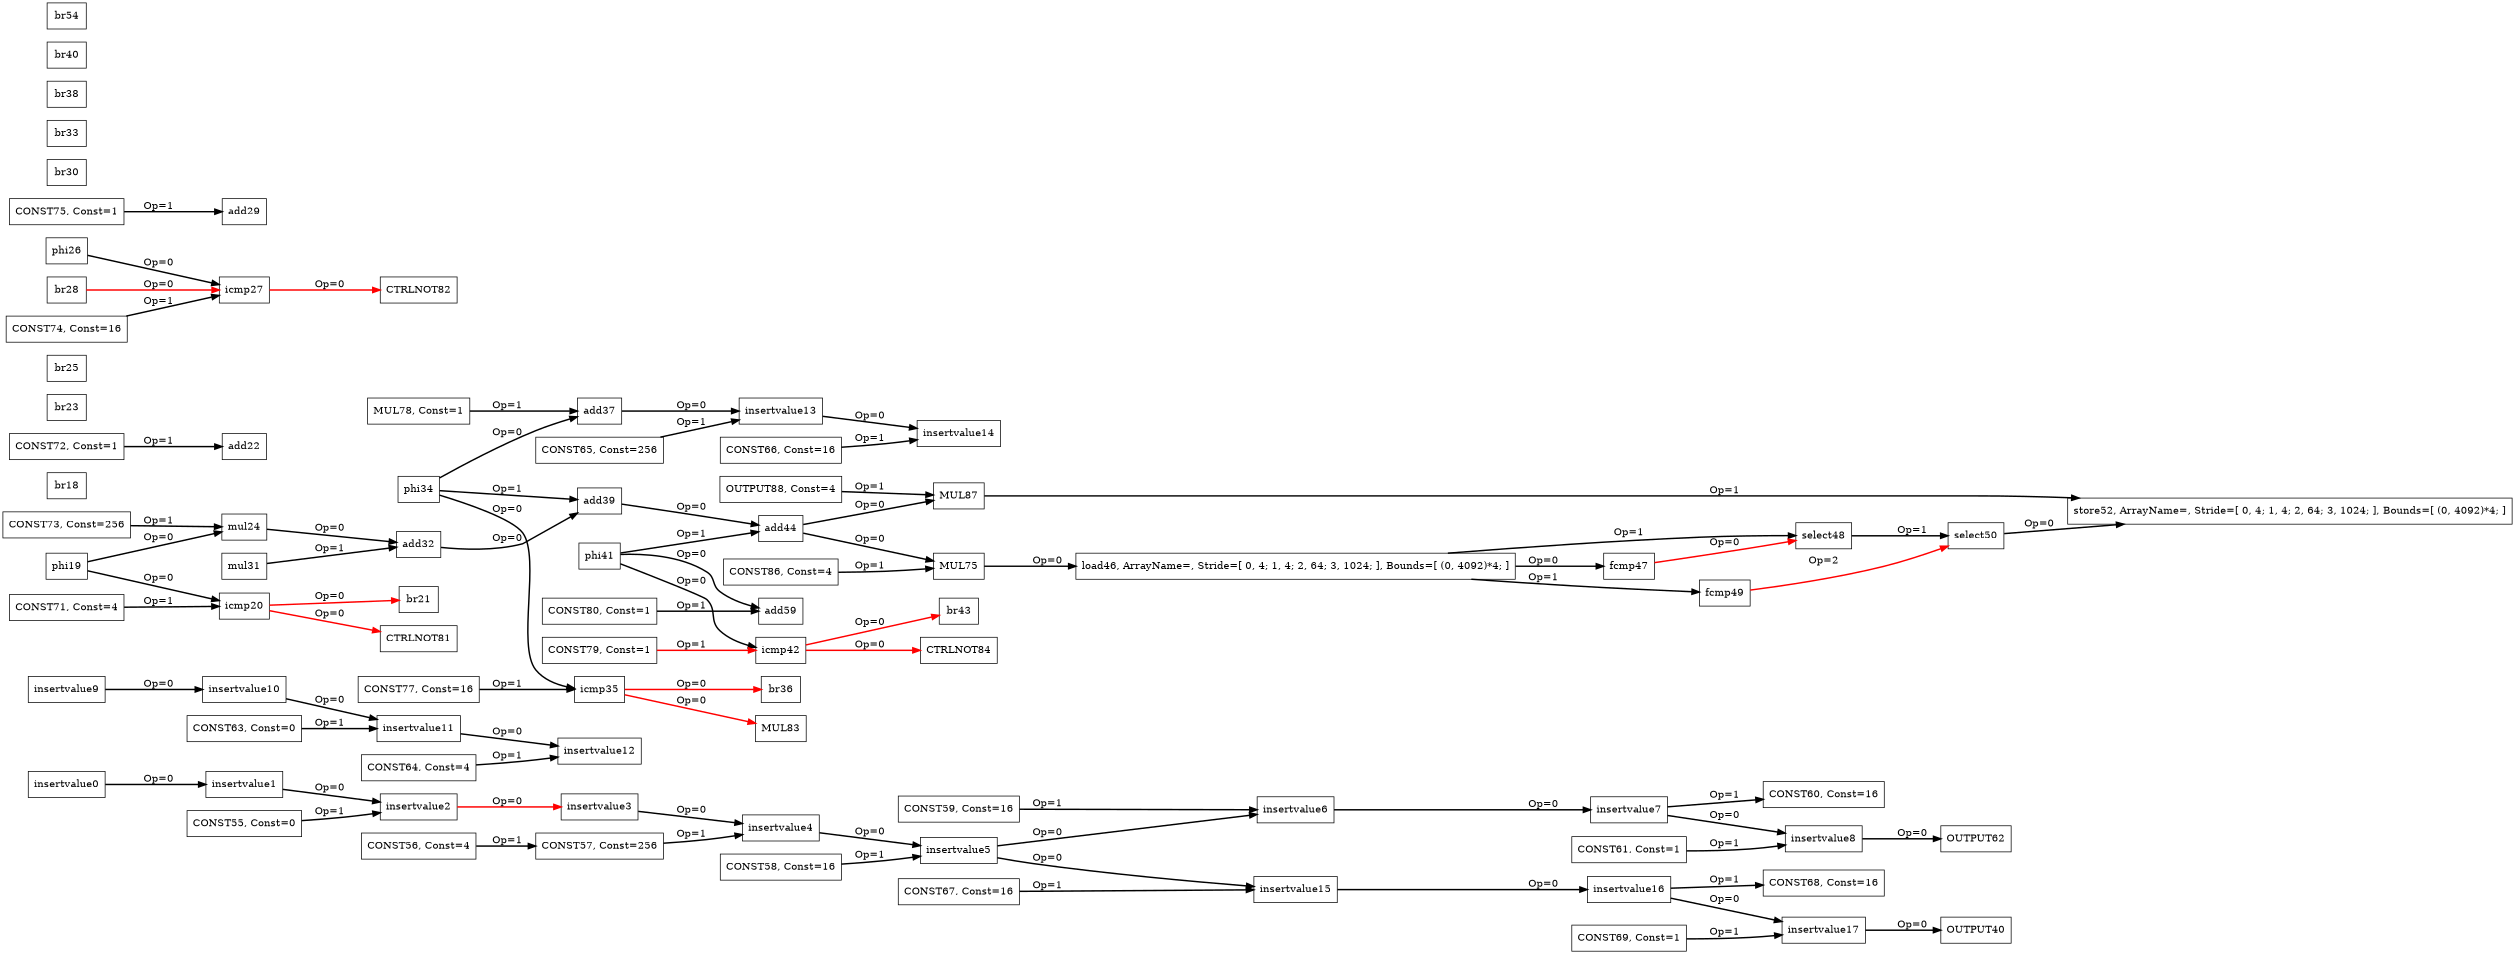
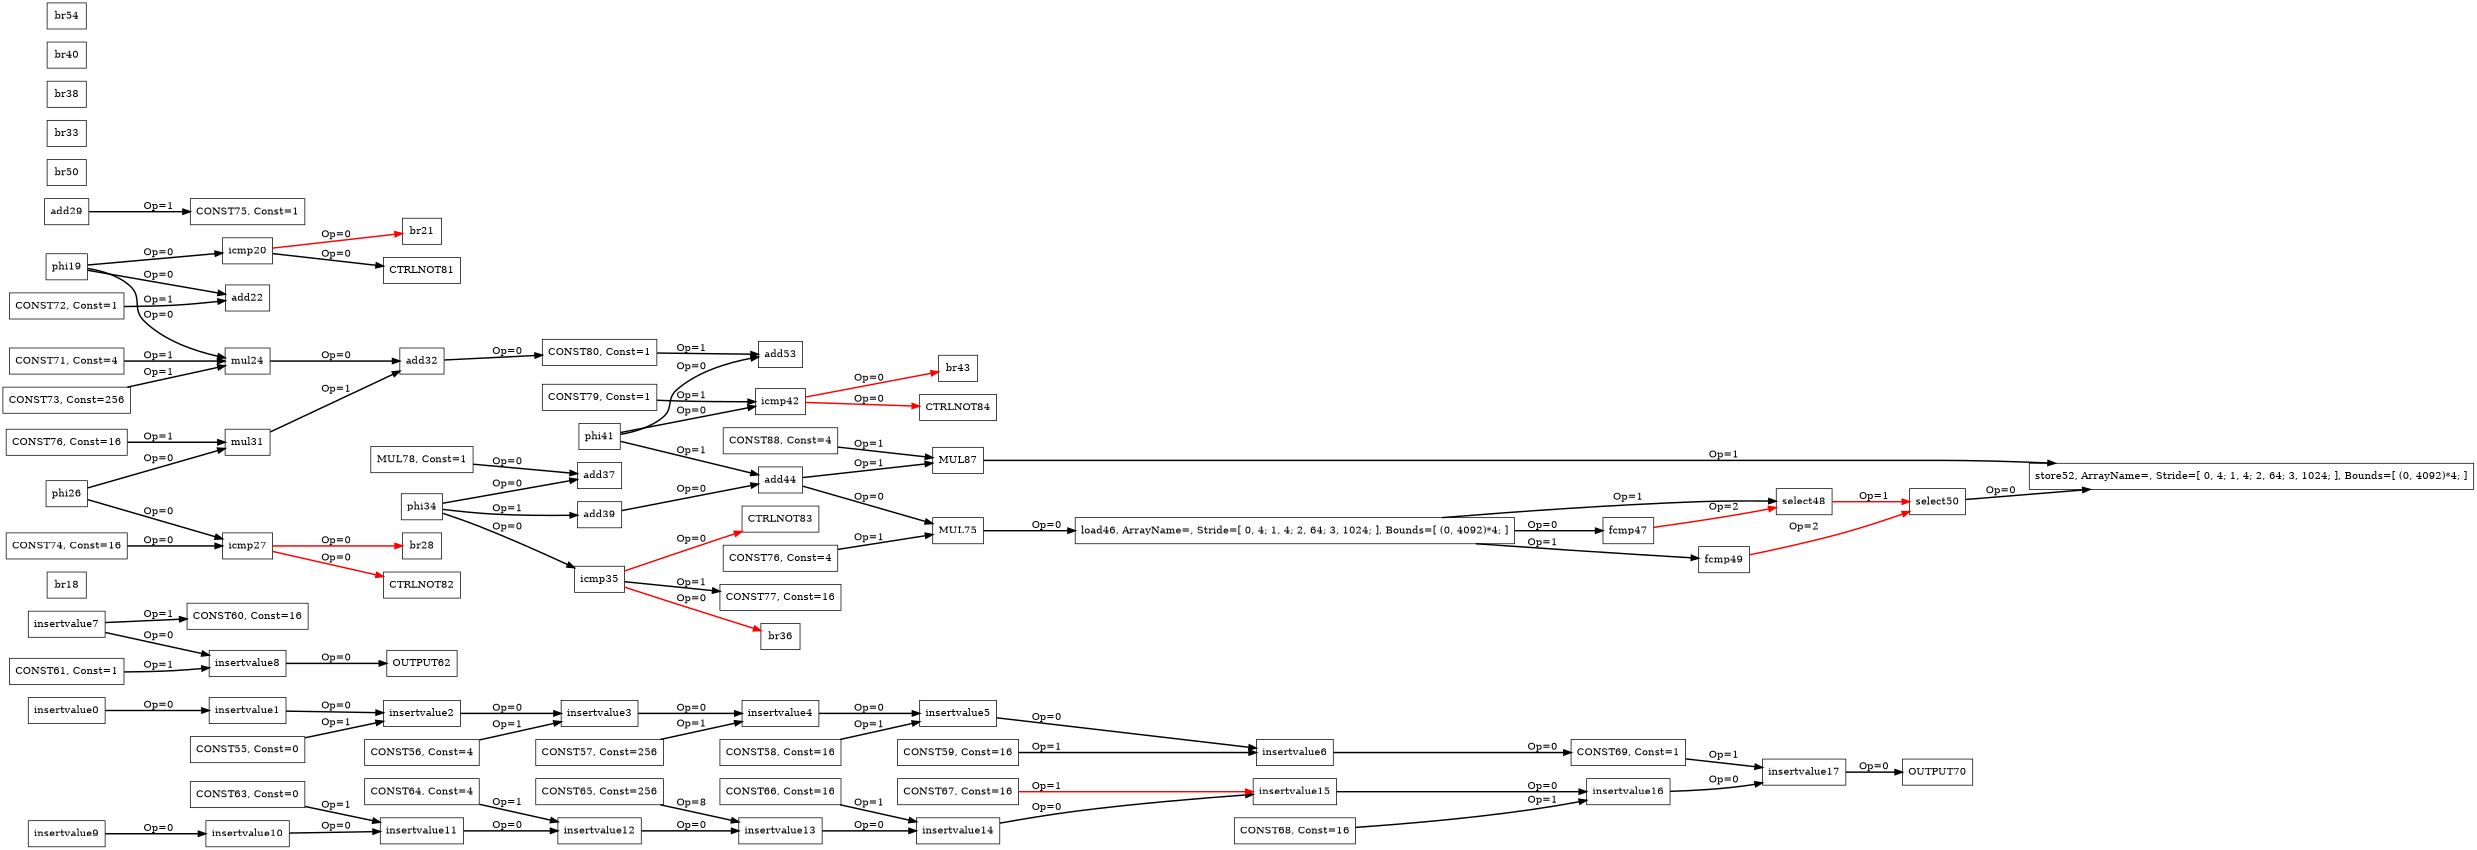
  digraph {
    rankdir=LR
    node [color=black shape=box]
    edge [color=black style=bold]
    n1 [label=insertvalue0]
    n2 [label=insertvalue1]
    n3 [label=insertvalue2]
    n4 [label=insertvalue3]
    n5 [label=insertvalue4]
    n6 [label=insertvalue5]
    n7 [label=insertvalue6]
    n8 [label=insertvalue7]
    n9 [label=insertvalue8]
    n10 [label="CONST60, Const=16"]
    n11 [label=OUTPUT62]
    n12 [label=insertvalue9]
    n13 [label=insertvalue10]
    n14 [label=insertvalue11]
    n15 [label=insertvalue12]
    n16 [label=insertvalue13]
    n17 [label=insertvalue14]
    n18 [label=insertvalue15]
    n19 [label=insertvalue16]
    n20 [label=insertvalue17]
-   n21 [label=OUTPUT40]
+   n21 [label=OUTPUT70]
    n22 [label=br18]
    n23 [label=phi19]
    n24 [label=icmp20]
    n25 [label=add22]
    n26 [label=mul24]
    n27 [label=br21]
    n28 [label=CTRLNOT81]
    n29 [label=add32]
-   n30 [label=br23]
    n31 [label=add39]
-   n32 [label=br25]
    n33 [label=phi26]
    n34 [label=icmp27]
    n35 [label=mul31]
    n36 [label=br28]
    n37 [label=CTRLNOT82]
    n38 [label=add29]
-   n39 [label=br30]
+   n39 [label=br50]
    n40 [label=add44]
    n41 [label=br33]
    n42 [label=phi34]
    n43 [label=icmp35]
    n44 [label=add37]
    n45 [label=br36]
-   n46 [label=MUL83]
+   n46 [label=CTRLNOT83]
    n47 [label=br38]
    n48 [label=MUL75]
    n49 [label=MUL87]
    n50 [label=br40]
    n51 [label=phi41]
    n52 [label=icmp42]
-   n53 [label=add59]
+   n53 [label=add53]
    n54 [label=br43]
    n55 [label=CTRLNOT84]
    n56 [label="load46, ArrayName=, Stride=[ 0, 4; 1, 4; 2, 64; 3, 1024; ], Bounds=[ (0, 4092)*4; ]"]
    n57 [label="store52, ArrayName=, Stride=[ 0, 4; 1, 4; 2, 64; 3, 1024; ], Bounds=[ (0, 4092)*4; ]"]
    n58 [label=fcmp47]
    n59 [label=select48]
    n60 [label=fcmp49]
    n61 [label=select50]
    n62 [label=br54]
    n63 [label="CONST55, Const=0"]
    n64 [label="CONST56, Const=4"]
    n65 [label="CONST57, Const=256"]
    n66 [label="CONST58, Const=16"]
    n67 [label="CONST59, Const=16"]
    n68 [label="CONST61, Const=1"]
    n69 [label="CONST63, Const=0"]
    n70 [label="CONST64, Const=4"]
    n71 [label="CONST65, Const=256"]
    n72 [label="CONST66, Const=16"]
    n73 [label="CONST67, Const=16"]
    n74 [label="CONST68, Const=16"]
    n75 [label="CONST69, Const=1"]
    n76 [label="CONST71, Const=4"]
    n77 [label="CONST72, Const=1"]
    n78 [label="CONST73, Const=256"]
    n79 [label="CONST74, Const=16"]
    n80 [label="CONST75, Const=1"]
+   n81 [label="CONST76, Const=16"]
    n82 [label="CONST77, Const=16"]
    n83 [label="MUL78, Const=1"]
    n84 [label="CONST79, Const=1"]
    n85 [label="CONST80, Const=1"]
-   n86 [label="CONST86, Const=4"]
-   n87 [label="OUTPUT88, Const=4"]
+   n86 [label="CONST76, Const=4"]
+   n87 [label="CONST88, Const=4"]
    n1 -> n2 [label="Op=0"]
    n2 -> n3 [label="Op=0"]
-   n3 -> n4 [color=red label="Op=0"]
+   n3 -> n4 [label="Op=0"]
    n4 -> n5 [label="Op=0"]
    n5 -> n6 [label="Op=0"]
    n6 -> n7 [label="Op=0"]
-   n7 -> n8 [label="Op=0"]
+   n7 -> n75 [label="Op=0"]
    n8 -> n9 [label="Op=0"]
    n8 -> n10 [label="Op=1"]
    n9 -> n11 [label="Op=0"]
    n12 -> n13 [label="Op=0"]
    n13 -> n14 [label="Op=0"]
    n14 -> n15 [label="Op=0"]
-   n44 -> n16 [label="Op=0"]
+   n15 -> n16 [label="Op=0"]
    n16 -> n17 [label="Op=0"]
-   n6 -> n18 [label="Op=0"]
+   n17 -> n18 [label="Op=0"]
    n18 -> n19 [label="Op=0"]
    n19 -> n20 [label="Op=0"]
    n20 -> n21 [label="Op=0"]
    n23 -> n24 [label="Op=0"]
+   n23 -> n25 [label="Op=0"]
    n23 -> n26 [label="Op=0"]
    n24 -> n27 [color=red label="Op=0"]
-   n24 -> n28 [color=red label="Op=0"]
+   n24 -> n28 [label="Op=0"]
    n26 -> n29 [label="Op=0"]
-   n29 -> n31 [label="Op=0"]
+   n29 -> n85 [label="Op=0"]
    n31 -> n40 [label="Op=0"]
    n33 -> n34 [label="Op=0"]
-   n36 -> n34 [color=red label="Op=0"]
+   n33 -> n35 [label="Op=0"]
+   n34 -> n36 [color=red label="Op=0"]
    n34 -> n37 [color=red label="Op=0"]
    n35 -> n29 [label="Op=1"]
    n40 -> n48 [label="Op=0"]
-   n40 -> n49 [label="Op=0"]
+   n40 -> n49 [label="Op=1"]
    n42 -> n31 [label="Op=1"]
    n42 -> n43 [label="Op=0"]
    n42 -> n44 [label="Op=0"]
    n43 -> n45 [color=red label="Op=0"]
    n43 -> n46 [color=red label="Op=0"]
    n48 -> n56 [label="Op=0"]
    n49 -> n57 [label="Op=1"]
    n51 -> n40 [label="Op=1"]
    n51 -> n52 [label="Op=0"]
    n51 -> n53 [label="Op=0"]
    n52 -> n54 [color=red label="Op=0"]
    n52 -> n55 [color=red label="Op=0"]
    n56 -> n58 [label="Op=0"]
    n56 -> n59 [label="Op=1"]
    n56 -> n60 [label="Op=1"]
-   n58 -> n59 [color=red label="Op=0"]
-   n59 -> n61 [label="Op=1"]
+   n58 -> n59 [color=red label="Op=2"]
+   n59 -> n61 [color=red label="Op=1"]
    n60 -> n61 [color=red label="Op=2"]
    n61 -> n57 [label="Op=0"]
    n63 -> n3 [label="Op=1"]
-   n64 -> n65 [label="Op=1"]
+   n64 -> n4 [label="Op=1"]
    n65 -> n5 [label="Op=1"]
    n66 -> n6 [label="Op=1"]
    n67 -> n7 [label="Op=1"]
    n68 -> n9 [label="Op=1"]
    n69 -> n14 [label="Op=1"]
    n70 -> n15 [label="Op=1"]
-   n71 -> n16 [label="Op=1"]
+   n71 -> n16 [label="Op=8"]
    n72 -> n17 [label="Op=1"]
-   n73 -> n18 [label="Op=1"]
-   n19 -> n74 [label="Op=1"]
+   n73 -> n18 [color=red label="Op=1"]
+   n74 -> n19 [label="Op=1"]
    n75 -> n20 [label="Op=1"]
-   n76 -> n24 [label="Op=1"]
+   n76 -> n26 [label="Op=1"]
    n77 -> n25 [label="Op=1"]
    n78 -> n26 [label="Op=1"]
-   n79 -> n34 [label="Op=1"]
-   n80 -> n38 [label="Op=1"]
-   n82 -> n43 [label="Op=1"]
-   n83 -> n44 [label="Op=1"]
-   n84 -> n52 [color=red label="Op=1"]
+   n79 -> n34 [label="Op=0"]
+   n38 -> n80 [label="Op=1"]
+   n81 -> n35 [label="Op=1"]
+   n43 -> n82 [label="Op=1"]
+   n83 -> n44 [label="Op=0"]
+   n84 -> n52 [label="Op=1"]
    n85 -> n53 [label="Op=1"]
    n86 -> n48 [label="Op=1"]
    n87 -> n49 [label="Op=1"]
  }
